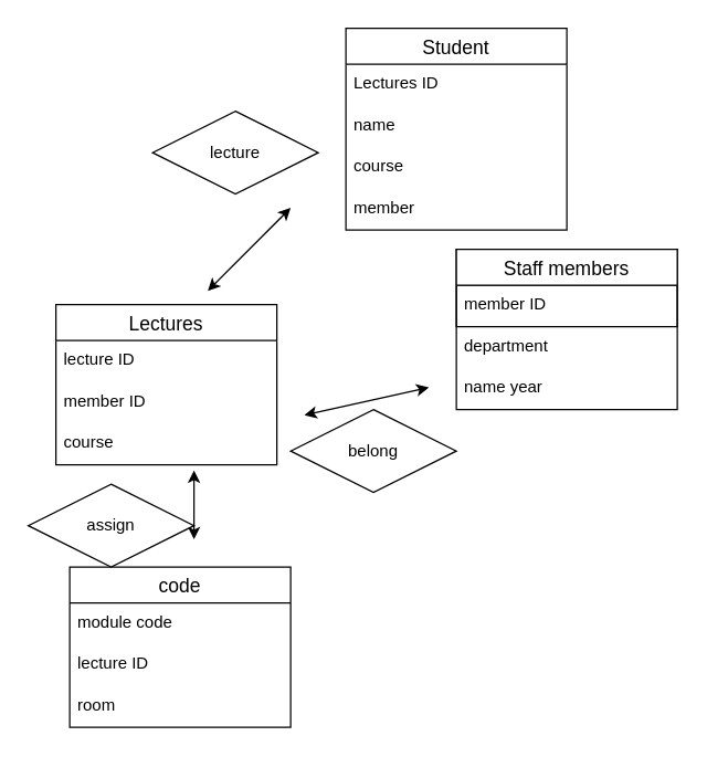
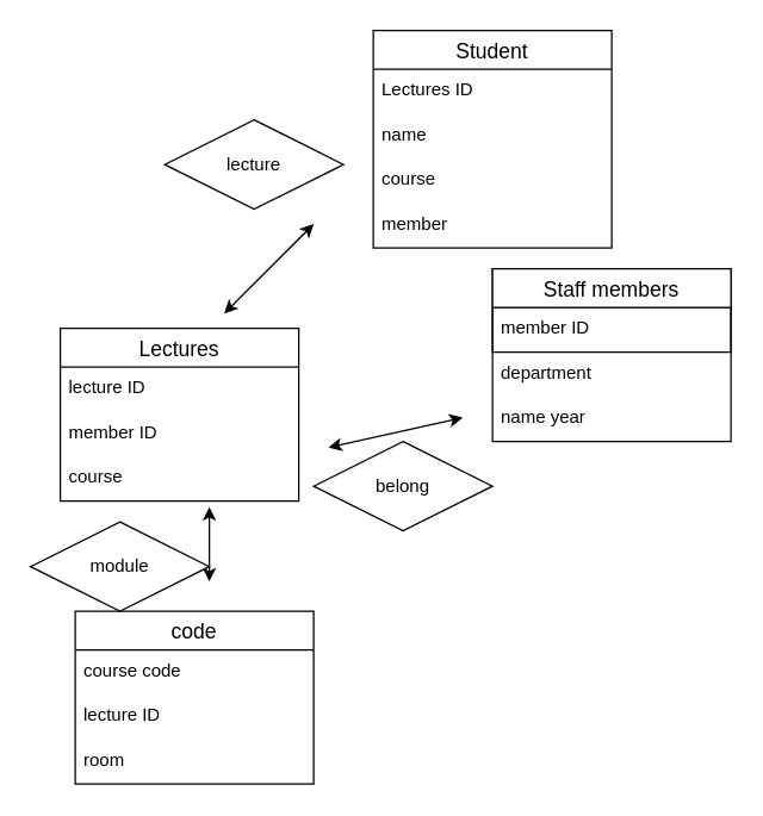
  <mxCell id="0" />
  <mxCell id="1" parent="0" />
  <mxCell id="2" value="List" style="swimlane;fontStyle=0;childLayout=stackLayout;horizontal=1;startSize=26;horizontalStack=0;resizeParent=1;resizeParentMax=0;resizeLast=0;collapsible=1;marginBottom=0;align=center;fontSize=14;" vertex="1" parent="1"><mxGeometry x="330" y="180" width="160" height="116" as="geometry" /></mxCell>
  <mxCell id="3" value="member ID" style="text;strokeColor=none;fillColor=none;spacingLeft=4;spacingRight=4;overflow=hidden;rotatable=0;points=[[0,0.5],[1,0.5]];portConstraint=eastwest;fontSize=12;" vertex="1" parent="2"><mxGeometry y="26" width="160" height="30" as="geometry" /></mxCell>
  <mxCell id="4" value="department" style="text;strokeColor=none;fillColor=none;spacingLeft=4;spacingRight=4;overflow=hidden;rotatable=0;points=[[0,0.5],[1,0.5]];portConstraint=eastwest;fontSize=12;" vertex="1" parent="2"><mxGeometry y="56" width="160" height="30" as="geometry" /></mxCell>
  <mxCell id="5" value="name year" style="text;strokeColor=none;fillColor=none;spacingLeft=4;spacingRight=4;overflow=hidden;rotatable=0;points=[[0,0.5],[1,0.5]];portConstraint=eastwest;fontSize=12;" vertex="1" parent="2"><mxGeometry y="86" width="160" height="30" as="geometry" /></mxCell>
  <mxCell id="6" value="Staff members" style="swimlane;fontStyle=0;childLayout=stackLayout;horizontal=1;startSize=26;horizontalStack=0;resizeParent=1;resizeParentMax=0;resizeLast=0;collapsible=1;marginBottom=0;align=center;fontSize=14;" vertex="1" parent="1"><mxGeometry x="330" y="180" width="160" height="56" as="geometry" /></mxCell>
  <mxCell id="7" value="Lectures" style="swimlane;fontStyle=0;childLayout=stackLayout;horizontal=1;startSize=26;horizontalStack=0;resizeParent=1;resizeParentMax=0;resizeLast=0;collapsible=1;marginBottom=0;align=center;fontSize=14;" vertex="1" parent="1"><mxGeometry x="40" y="220" width="160" height="116" as="geometry" /></mxCell>
  <mxCell id="8" value="lecture ID" style="text;strokeColor=none;fillColor=none;spacingLeft=4;spacingRight=4;overflow=hidden;rotatable=0;points=[[0,0.5],[1,0.5]];portConstraint=eastwest;fontSize=12;" vertex="1" parent="7"><mxGeometry y="26" width="160" height="30" as="geometry" /></mxCell>
  <mxCell id="9" value="member ID" style="text;strokeColor=none;fillColor=none;spacingLeft=4;spacingRight=4;overflow=hidden;rotatable=0;points=[[0,0.5],[1,0.5]];portConstraint=eastwest;fontSize=12;" vertex="1" parent="7"><mxGeometry y="56" width="160" height="30" as="geometry" /></mxCell>
  <mxCell id="10" value="course" style="text;strokeColor=none;fillColor=none;spacingLeft=4;spacingRight=4;overflow=hidden;rotatable=0;points=[[0,0.5],[1,0.5]];portConstraint=eastwest;fontSize=12;" vertex="1" parent="7"><mxGeometry y="86" width="160" height="30" as="geometry" /></mxCell>
  <mxCell id="11" value="Student" style="swimlane;fontStyle=0;childLayout=stackLayout;horizontal=1;startSize=26;horizontalStack=0;resizeParent=1;resizeParentMax=0;resizeLast=0;collapsible=1;marginBottom=0;align=center;fontSize=14;" vertex="1" parent="1"><mxGeometry x="250" y="20" width="160" height="146" as="geometry" /></mxCell>
  <mxCell id="12" value="Lectures ID" style="text;strokeColor=none;fillColor=none;spacingLeft=4;spacingRight=4;overflow=hidden;rotatable=0;points=[[0,0.5],[1,0.5]];portConstraint=eastwest;fontSize=12;" vertex="1" parent="11"><mxGeometry y="26" width="160" height="30" as="geometry" /></mxCell>
  <mxCell id="13" value="name" style="text;strokeColor=none;fillColor=none;spacingLeft=4;spacingRight=4;overflow=hidden;rotatable=0;points=[[0,0.5],[1,0.5]];portConstraint=eastwest;fontSize=12;" vertex="1" parent="11"><mxGeometry y="56" width="160" height="30" as="geometry" /></mxCell>
  <mxCell id="14" value="course" style="text;strokeColor=none;fillColor=none;spacingLeft=4;spacingRight=4;overflow=hidden;rotatable=0;points=[[0,0.5],[1,0.5]];portConstraint=eastwest;fontSize=12;" vertex="1" parent="11"><mxGeometry y="86" width="160" height="30" as="geometry" /></mxCell>
  <mxCell id="15" value="member" style="text;strokeColor=none;fillColor=none;spacingLeft=4;spacingRight=4;overflow=hidden;rotatable=0;points=[[0,0.5],[1,0.5]];portConstraint=eastwest;fontSize=12;" vertex="1" parent="11"><mxGeometry y="116" width="160" height="30" as="geometry" /></mxCell>
  <mxCell id="16" value="code" style="swimlane;fontStyle=0;childLayout=stackLayout;horizontal=1;startSize=26;horizontalStack=0;resizeParent=1;resizeParentMax=0;resizeLast=0;collapsible=1;marginBottom=0;align=center;fontSize=14;" vertex="1" parent="1"><mxGeometry x="50" y="410" width="160" height="116" as="geometry" /></mxCell>
- <mxCell id="17" value="module code" style="text;strokeColor=none;fillColor=none;spacingLeft=4;spacingRight=4;overflow=hidden;rotatable=0;points=[[0,0.5],[1,0.5]];portConstraint=eastwest;fontSize=12;" vertex="1" parent="16"><mxGeometry y="26" width="160" height="30" as="geometry" /></mxCell>
+ <mxCell id="17" value="course code" style="text;strokeColor=none;fillColor=none;spacingLeft=4;spacingRight=4;overflow=hidden;rotatable=0;points=[[0,0.5],[1,0.5]];portConstraint=eastwest;fontSize=12;" vertex="1" parent="16"><mxGeometry y="26" width="160" height="30" as="geometry" /></mxCell>
  <mxCell id="18" value="lecture ID" style="text;strokeColor=none;fillColor=none;spacingLeft=4;spacingRight=4;overflow=hidden;rotatable=0;points=[[0,0.5],[1,0.5]];portConstraint=eastwest;fontSize=12;" vertex="1" parent="16"><mxGeometry y="56" width="160" height="30" as="geometry" /></mxCell>
  <mxCell id="19" value="room" style="text;strokeColor=none;fillColor=none;spacingLeft=4;spacingRight=4;overflow=hidden;rotatable=0;points=[[0,0.5],[1,0.5]];portConstraint=eastwest;fontSize=12;" vertex="1" parent="16"><mxGeometry y="86" width="160" height="30" as="geometry" /></mxCell>
  <mxCell id="20" value="" style="endArrow=classic;startArrow=classic;html=1;rounded=0;" edge="1" parent="1"><mxGeometry width="50" height="50" relative="1" as="geometry"><mxPoint x="150" y="210" as="sourcePoint" /><mxPoint x="210" y="150" as="targetPoint" /></mxGeometry></mxCell>
  <mxCell id="21" value="lecture" style="shape=rhombus;perimeter=rhombusPerimeter;whiteSpace=wrap;html=1;align=center;" vertex="1" parent="1"><mxGeometry x="110" y="80" width="120" height="60" as="geometry" /></mxCell>
  <mxCell id="22" value="" style="endArrow=classic;startArrow=classic;html=1;rounded=0;" edge="1" parent="1"><mxGeometry width="50" height="50" relative="1" as="geometry"><mxPoint x="140" y="340" as="sourcePoint" /><mxPoint x="140" y="390" as="targetPoint" /></mxGeometry></mxCell>
  <mxCell id="23" value="belong" style="shape=rhombus;perimeter=rhombusPerimeter;whiteSpace=wrap;html=1;align=center;" vertex="1" parent="1"><mxGeometry x="210" y="296" width="120" height="60" as="geometry" /></mxCell>
  <mxCell id="24" value="" style="endArrow=classic;startArrow=classic;html=1;rounded=0;" edge="1" parent="1"><mxGeometry width="50" height="50" relative="1" as="geometry"><mxPoint x="220" y="300" as="sourcePoint" /><mxPoint x="310" y="280" as="targetPoint" /></mxGeometry></mxCell>
- <mxCell id="25" value="assign" style="shape=rhombus;perimeter=rhombusPerimeter;whiteSpace=wrap;html=1;align=center;" vertex="1" parent="1"><mxGeometry x="20" y="350" width="120" height="60" as="geometry" /></mxCell>
+ <mxCell id="25" value="module" style="shape=rhombus;perimeter=rhombusPerimeter;whiteSpace=wrap;html=1;align=center;" vertex="1" parent="1"><mxGeometry x="20" y="350" width="120" height="60" as="geometry" /></mxCell>
